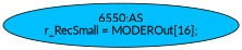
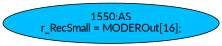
  strict digraph {
    fontname=Lato
-   n1 [ast="<pyverilog.vparser.ast.Assign object at 0x7fbdee046790>" def_var="['r_RecSmall']" fillcolor=deepskyblue label="6550:AS\nr_RecSmall = MODEROut[16];" statements="[]" style=filled typ=Assign use_var="['MODEROut']" fontname=Lato]
+   n1 [ast="<pyverilog.vparser.ast.Assign object at 0x7fbdee046790>" def_var="['r_RecSmall']" fillcolor=deepskyblue label="1550:AS\nr_RecSmall = MODEROut[16];" statements="[]" style=filled typ=Assign use_var="['MODEROut']" fontname=Lato]
  }
